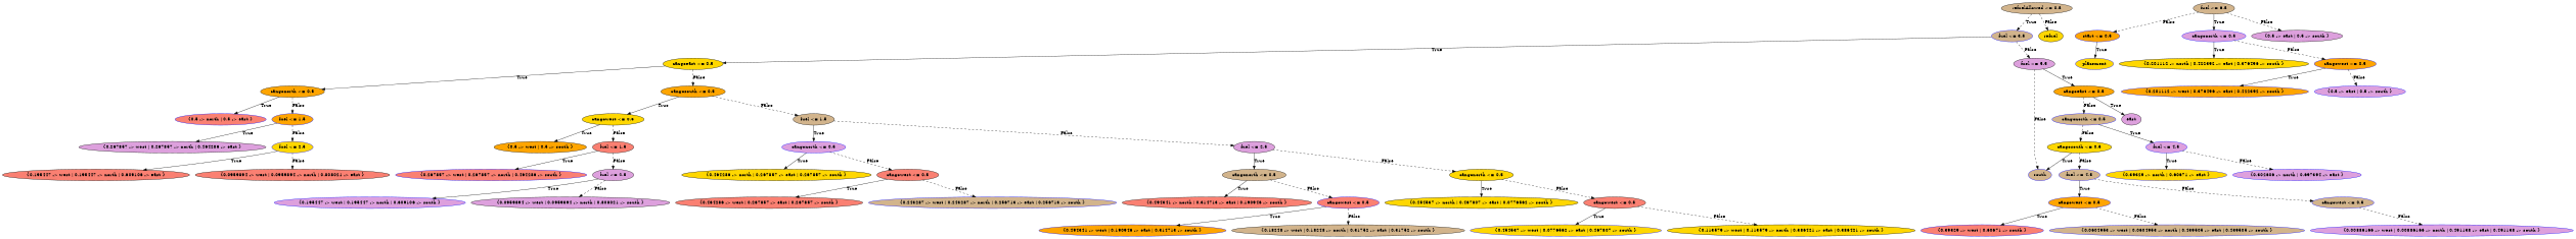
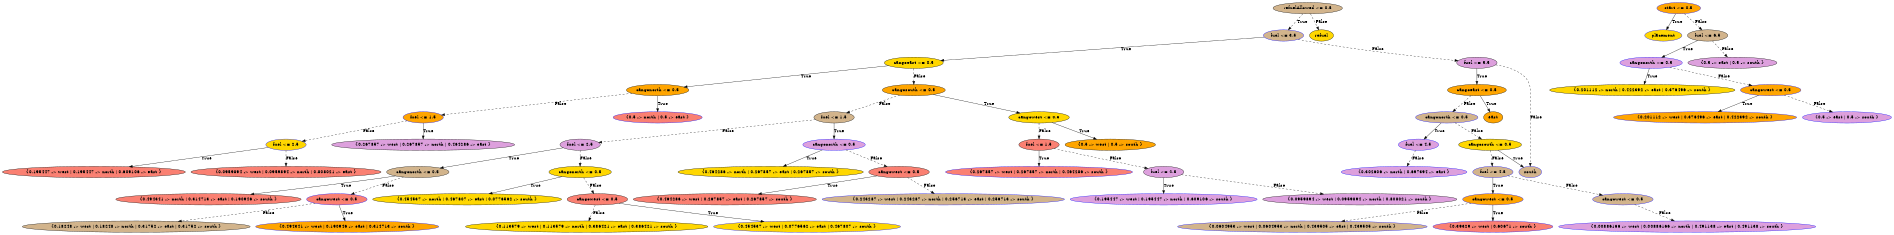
  digraph {
    fontname="DejaVu Serif"
    node [color=black fillcolor=gold fontname="DejaVu Serif" style=filled]
    edge [fontname="DejaVu Serif" style=dashed]
    n1 [fillcolor=tan label="refuelAllowed <= 0.5"]
    n2 [color=blue fillcolor=tan label="fuel <= 3.5"]
    n3 [label=refuel]
    n4 [label="cangoeast <= 0.5"]
    n5 [fillcolor=plum label="fuel <= 5.5"]
    n6 [fillcolor=orange label="cangonorth <= 0.5"]
    n7 [fillcolor=orange label="cangosouth <= 0.5"]
    n8 [fillcolor=orange label="cangoeast <= 0.5"]
    n9 [color=blue fillcolor=tan label=south]
    n10 [color=blue fillcolor=salmon label="{0.5 -> north | 0.5 -> east }"]
    n11 [color=blue fillcolor=orange label="fuel <= 1.5"]
    n12 [label="cangowest <= 0.5"]
    n13 [fillcolor=tan label="fuel <= 1.5"]
    n14 [fillcolor=plum label="{0.267857 -> west | 0.267857 -> north | 0.464286 -> east }"]
    n15 [color=blue label="fuel <= 2.5"]
    n16 [fillcolor=salmon label="{0.195447 -> west | 0.195447 -> north | 0.609106 -> east }"]
    n17 [fillcolor=salmon label="{0.0959894 -> west | 0.0959894 -> north | 0.808021 -> east }"]
    n18 [fillcolor=orange label="{0.5 -> west | 0.5 -> south }"]
    n19 [fillcolor=salmon label="fuel <= 1.5"]
    n20 [color=blue fillcolor=plum label="cangonorth <= 0.5"]
    n21 [fillcolor=plum label="fuel <= 2.5"]
    n22 [color=blue fillcolor=salmon label="{0.267857 -> west | 0.267857 -> north | 0.464286 -> south }"]
    n23 [fillcolor=plum label="fuel <= 2.5"]
    n24 [color=blue fillcolor=plum label="{0.195447 -> west | 0.195447 -> north | 0.609106 -> south }"]
    n25 [fillcolor=plum label="{0.0959894 -> west | 0.0959894 -> north | 0.808021 -> south }"]
    n26 [label="{0.464286 -> north | 0.267857 -> east | 0.267857 -> south }"]
    n27 [fillcolor=salmon label="cangowest <= 0.5"]
    n28 [fillcolor=tan label="cangonorth <= 0.5"]
    n29 [label="cangonorth <= 0.5"]
    n30 [fillcolor=salmon label="{0.464286 -> west | 0.267857 -> east | 0.267857 -> south }"]
    n31 [color=blue fillcolor=tan label="{0.243287 -> west | 0.243287 -> north | 0.256713 -> east | 0.256713 -> south }"]
    n32 [fillcolor=salmon label="{0.494341 -> north | 0.314713 -> east | 0.190946 -> south }"]
    n33 [color=blue fillcolor=salmon label="cangowest <= 0.5"]
    n34 [label="{0.454537 -> north | 0.467807 -> east | 0.0776562 -> south }"]
    n35 [fillcolor=salmon label="cangowest <= 0.5"]
    n36 [color=blue fillcolor=orange label="{0.494341 -> west | 0.190946 -> east | 0.314713 -> south }"]
    n37 [fillcolor=tan label="{0.18248 -> west | 0.18248 -> north | 0.31752 -> east | 0.31752 -> south }"]
    n38 [color=blue label="{0.454537 -> west | 0.0776562 -> east | 0.467807 -> south }"]
    n39 [label="{0.113579 -> west | 0.113579 -> north | 0.386421 -> east | 0.386421 -> south }"]
-   n40 [fillcolor=plum label=east]
+   n40 [fillcolor=orange label=east]
    n41 [color=blue fillcolor=tan label="cangonorth <= 0.5"]
    n42 [color=blue fillcolor=orange label="start <= 0.5"]
    n43 [color=blue label=placement]
    n44 [fillcolor=tan label="fuel <= 6.5"]
    n45 [color=blue fillcolor=plum label="fuel <= 4.5"]
    n46 [label="cangosouth <= 0.5"]
-   n47 [color=blue label="{0.39329 -> north | 0.60671 -> east }"]
    n48 [color=blue fillcolor=plum label="{0.302606 -> north | 0.697394 -> east }"]
    n49 [color=blue fillcolor=tan label="fuel <= 4.5"]
    n50 [color=blue fillcolor=orange label="cangowest <= 0.5"]
    n51 [color=blue fillcolor=tan label="cangowest <= 0.5"]
    n52 [color=blue fillcolor=salmon label="{0.39329 -> west | 0.60671 -> south }"]
    n53 [color=blue fillcolor=tan label="{0.0604953 -> west | 0.0604953 -> north | 0.439505 -> east | 0.439505 -> south }"]
    n54 [color=blue fillcolor=plum label="{0.00886166 -> west | 0.00886166 -> north | 0.491138 -> east | 0.491138 -> south }"]
    n55 [color=blue fillcolor=plum label="cangonorth <= 0.5"]
    n56 [fillcolor=plum label="{0.5 -> east | 0.5 -> south }"]
    n57 [label="{0.201112 -> north | 0.422392 -> east | 0.376496 -> south }"]
    n58 [color=blue fillcolor=orange label="cangowest <= 0.5"]
    n59 [color=blue fillcolor=orange label="{0.201112 -> west | 0.376496 -> east | 0.422392 -> south }"]
    n60 [color=blue fillcolor=plum label="{0.5 -> east | 0.5 -> south }"]
    n1 -> n2 [label=True]
    n1 -> n3 [label=False]
    n2 -> n4 [label=True style=""]
    n2 -> n5 [label=False]
    n4 -> n6 [label=True style=""]
    n4 -> n7 [label=False]
    n5 -> n8 [label=True style=""]
    n5 -> n9 [label=False]
    n6 -> n10 [label=True style=""]
    n6 -> n11 [label=False]
    n7 -> n12 [label=True style=""]
    n7 -> n13 [label=False]
    n8 -> n40 [label=True style=""]
    n8 -> n41 [label=False]
    n11 -> n14 [label=True style=""]
    n11 -> n15 [label=False]
    n12 -> n18 [label=True style=""]
    n12 -> n19 [label=False]
    n13 -> n20 [label=True style=""]
    n13 -> n21 [label=False]
    n15 -> n16 [label=True style=""]
    n15 -> n17 [label=False]
    n19 -> n22 [label=True style=""]
    n19 -> n23 [label=False]
    n20 -> n26 [label=True style=""]
    n20 -> n27 [label=False]
    n21 -> n28 [label=True style=""]
    n21 -> n29 [label=False]
    n23 -> n24 [label=True style=""]
    n23 -> n25 [label=False]
    n27 -> n30 [label=True style=""]
    n27 -> n31 [label=False]
    n28 -> n32 [label=True style=""]
    n28 -> n33 [label=False]
    n29 -> n34 [label=True style=""]
    n29 -> n35 [label=False]
    n33 -> n36 [label=True style=""]
    n33 -> n37 [label=False]
    n35 -> n38 [label=True style=""]
    n35 -> n39 [label=False]
    n41 -> n45 [label=True style=""]
    n41 -> n46 [label=False]
    n42 -> n43 [label=True style=""]
-   n44 -> n42 [label=False]
+   n42 -> n44 [label=False]
    n44 -> n55 [label=True style=""]
    n44 -> n56 [label=False]
-   n45 -> n47 [label=True style=""]
    n45 -> n48 [label=False]
    n46 -> n9 [label=True style=""]
    n46 -> n49 [label=False]
    n49 -> n50 [label=True style=""]
    n49 -> n51 [label=False]
    n50 -> n52 [label=True style=""]
    n50 -> n53 [label=False]
    n51 -> n54 [label=False]
    n55 -> n57 [label=True style=""]
    n55 -> n58 [label=False]
    n58 -> n59 [label=True style=""]
    n58 -> n60 [label=False]
  }
